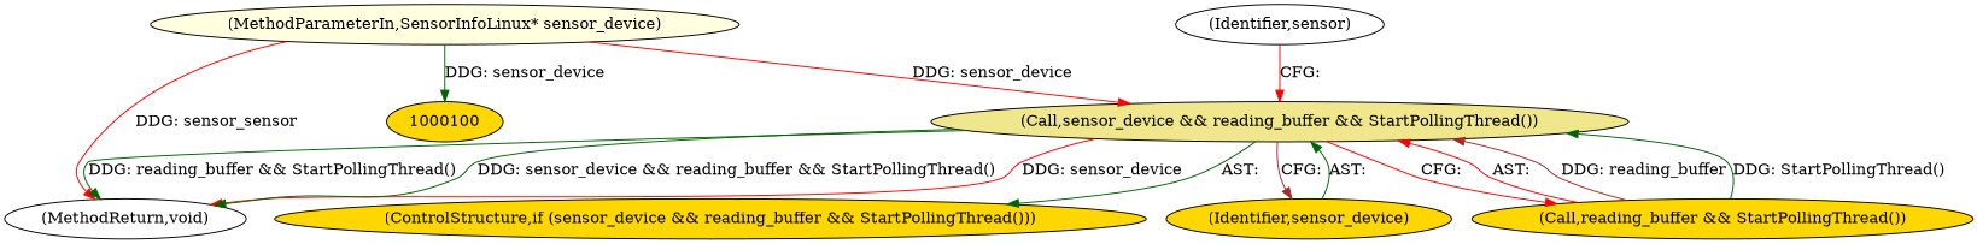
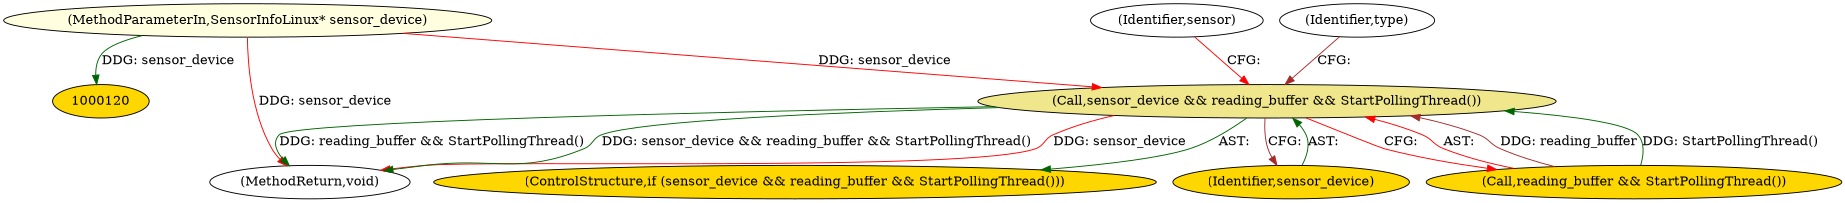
  digraph {
    node [fillcolor=gold style=filled]
    edge [color=red]
    n1 [fillcolor=lightyellow label="(MethodParameterIn,SensorInfoLinux* sensor_device)"]
    n2 [fillcolor=khaki label="(Call,sensor_device && reading_buffer && StartPollingThread())"]
    n3 [fillcolor=white label="(MethodReturn,void)"]
-   1000100
+   1000100 [label=1000120]
    n5 [label="(ControlStructure,if (sensor_device && reading_buffer && StartPollingThread()))"]
    n6 [label="(Identifier,sensor_device)"]
    n7 [label="(Call,reading_buffer && StartPollingThread())"]
    n8 [fillcolor=white label="(Identifier,sensor)"]
+   n9 [fillcolor=white label="(Identifier,type)"]
    n1 -> n2 [label="DDG: sensor_device"]
-   n1 -> n3 [label="DDG: sensor_sensor"]
+   n1 -> n3 [label="DDG: sensor_device"]
    n1 -> 1000100 [color=darkgreen label="DDG: sensor_device"]
    n2 -> n3 [label="DDG: sensor_device"]
    n2 -> n3 [color=darkgreen label="DDG: reading_buffer && StartPollingThread()"]
    n2 -> n3 [color=darkgreen label="DDG: sensor_device && reading_buffer && StartPollingThread()"]
    n2 -> n5 [color=darkgreen label="AST: "]
    n2 -> n6 [color=brown label="CFG: "]
    n2 -> n7 [label="CFG: "]
    n6 -> n2 [color=darkgreen label="AST: "]
    n7 -> n2 [label="AST: "]
    n7 -> n2 [color=brown label="DDG: reading_buffer"]
    n7 -> n2 [color=darkgreen label="DDG: StartPollingThread()"]
    n8 -> n2 [label="CFG: "]
+   n9 -> n2 [color=brown label="CFG: "]
  }
